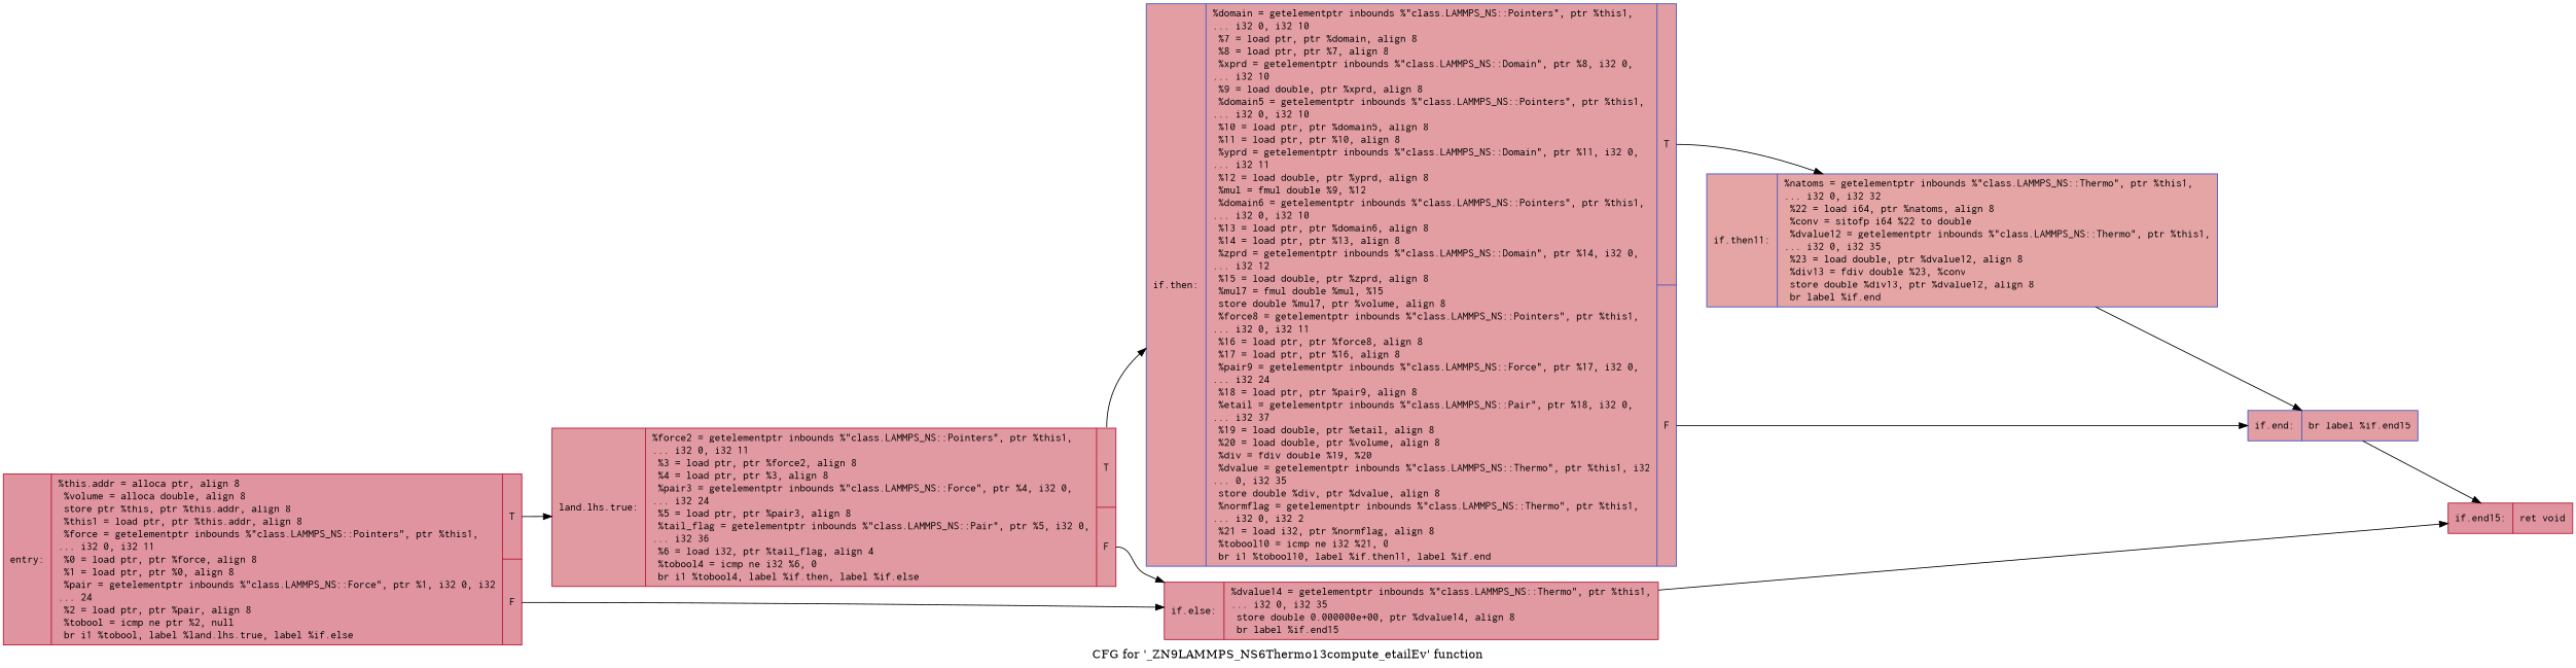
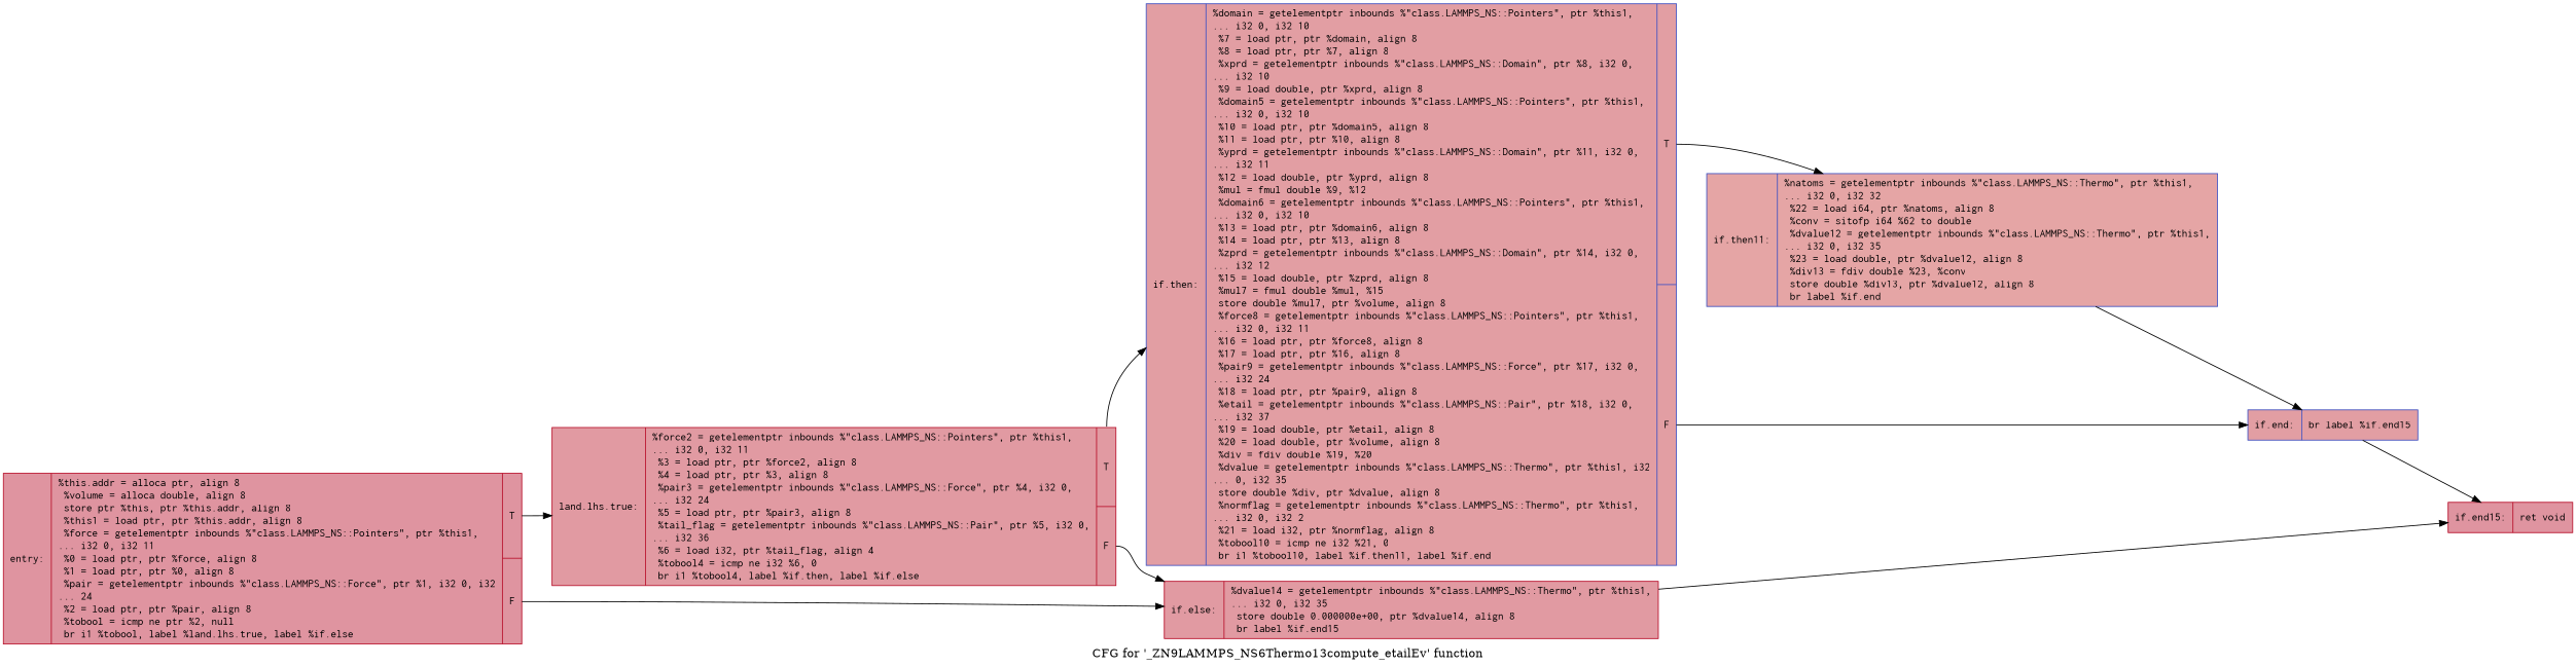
  digraph {
    label="CFG for '_ZN9LAMMPS_NS6Thermo13compute_etailEv' function"
    rankdir=LR
    node [color="#b70d28ff" fillcolor="#b70d2870" fontname=Courier shape=record style=filled]
    n1 [label="{entry:\l|  %this.addr = alloca ptr, align 8\l  %volume = alloca double, align 8\l  store ptr %this, ptr %this.addr, align 8\l  %this1 = load ptr, ptr %this.addr, align 8\l  %force = getelementptr inbounds %\"class.LAMMPS_NS::Pointers\", ptr %this1,\l... i32 0, i32 11\l  %0 = load ptr, ptr %force, align 8\l  %1 = load ptr, ptr %0, align 8\l  %pair = getelementptr inbounds %\"class.LAMMPS_NS::Force\", ptr %1, i32 0, i32\l... 24\l  %2 = load ptr, ptr %pair, align 8\l  %tobool = icmp ne ptr %2, null\l  br i1 %tobool, label %land.lhs.true, label %if.else\l|{<s0>T|<s1>F}}"]
    n2 [fillcolor="#bb1b2c70" label="{land.lhs.true:\l|  %force2 = getelementptr inbounds %\"class.LAMMPS_NS::Pointers\", ptr %this1,\l... i32 0, i32 11\l  %3 = load ptr, ptr %force2, align 8\l  %4 = load ptr, ptr %3, align 8\l  %pair3 = getelementptr inbounds %\"class.LAMMPS_NS::Force\", ptr %4, i32 0,\l... i32 24\l  %5 = load ptr, ptr %pair3, align 8\l  %tail_flag = getelementptr inbounds %\"class.LAMMPS_NS::Pair\", ptr %5, i32 0,\l... i32 36\l  %6 = load i32, ptr %tail_flag, align 4\l  %tobool4 = icmp ne i32 %6, 0\l  br i1 %tobool4, label %if.then, label %if.else\l|{<s0>T|<s1>F}}"]
    n3 [fillcolor="#bb1b2c70" label="{if.else:\l|  %dvalue14 = getelementptr inbounds %\"class.LAMMPS_NS::Thermo\", ptr %this1,\l... i32 0, i32 35\l  store double 0.000000e+00, ptr %dvalue14, align 8\l  br label %if.end15\l}"]
    n4 [color="#3d50c3ff" fillcolor="#be242e70" label="{if.then:\l|  %domain = getelementptr inbounds %\"class.LAMMPS_NS::Pointers\", ptr %this1,\l... i32 0, i32 10\l  %7 = load ptr, ptr %domain, align 8\l  %8 = load ptr, ptr %7, align 8\l  %xprd = getelementptr inbounds %\"class.LAMMPS_NS::Domain\", ptr %8, i32 0,\l... i32 10\l  %9 = load double, ptr %xprd, align 8\l  %domain5 = getelementptr inbounds %\"class.LAMMPS_NS::Pointers\", ptr %this1,\l... i32 0, i32 10\l  %10 = load ptr, ptr %domain5, align 8\l  %11 = load ptr, ptr %10, align 8\l  %yprd = getelementptr inbounds %\"class.LAMMPS_NS::Domain\", ptr %11, i32 0,\l... i32 11\l  %12 = load double, ptr %yprd, align 8\l  %mul = fmul double %9, %12\l  %domain6 = getelementptr inbounds %\"class.LAMMPS_NS::Pointers\", ptr %this1,\l... i32 0, i32 10\l  %13 = load ptr, ptr %domain6, align 8\l  %14 = load ptr, ptr %13, align 8\l  %zprd = getelementptr inbounds %\"class.LAMMPS_NS::Domain\", ptr %14, i32 0,\l... i32 12\l  %15 = load double, ptr %zprd, align 8\l  %mul7 = fmul double %mul, %15\l  store double %mul7, ptr %volume, align 8\l  %force8 = getelementptr inbounds %\"class.LAMMPS_NS::Pointers\", ptr %this1,\l... i32 0, i32 11\l  %16 = load ptr, ptr %force8, align 8\l  %17 = load ptr, ptr %16, align 8\l  %pair9 = getelementptr inbounds %\"class.LAMMPS_NS::Force\", ptr %17, i32 0,\l... i32 24\l  %18 = load ptr, ptr %pair9, align 8\l  %etail = getelementptr inbounds %\"class.LAMMPS_NS::Pair\", ptr %18, i32 0,\l... i32 37\l  %19 = load double, ptr %etail, align 8\l  %20 = load double, ptr %volume, align 8\l  %div = fdiv double %19, %20\l  %dvalue = getelementptr inbounds %\"class.LAMMPS_NS::Thermo\", ptr %this1, i32\l... 0, i32 35\l  store double %div, ptr %dvalue, align 8\l  %normflag = getelementptr inbounds %\"class.LAMMPS_NS::Thermo\", ptr %this1,\l... i32 0, i32 2\l  %21 = load i32, ptr %normflag, align 8\l  %tobool10 = icmp ne i32 %21, 0\l  br i1 %tobool10, label %if.then11, label %if.end\l|{<s0>T|<s1>F}}"]
    n5 [label="{if.end15:\l|  ret void\l}"]
-   n6 [color="#3d50c3ff" fillcolor="#c5333470" label="{if.then11:\l|  %natoms = getelementptr inbounds %\"class.LAMMPS_NS::Thermo\", ptr %this1,\l... i32 0, i32 32\l  %22 = load i64, ptr %natoms, align 8\l  %conv = sitofp i64 %22 to double\l  %dvalue12 = getelementptr inbounds %\"class.LAMMPS_NS::Thermo\", ptr %this1,\l... i32 0, i32 35\l  %23 = load double, ptr %dvalue12, align 8\l  %div13 = fdiv double %23, %conv\l  store double %div13, ptr %dvalue12, align 8\l  br label %if.end\l}"]
+   n6 [color="#3d50c3ff" fillcolor="#c5333470" label="{if.then11:\l|  %natoms = getelementptr inbounds %\"class.LAMMPS_NS::Thermo\", ptr %this1,\l... i32 0, i32 32\l  %22 = load i64, ptr %natoms, align 8\l  %conv = sitofp i64 %62 to double\l  %dvalue12 = getelementptr inbounds %\"class.LAMMPS_NS::Thermo\", ptr %this1,\l... i32 0, i32 35\l  %23 = load double, ptr %dvalue12, align 8\l  %div13 = fdiv double %23, %conv\l  store double %div13, ptr %dvalue12, align 8\l  br label %if.end\l}"]
    n7 [color="#3d50c3ff" fillcolor="#be242e70" label="{if.end:\l|  br label %if.end15\l}"]
    n1 -> n2 [tailport=s0]
    n1 -> n3 [tailport=s1]
    n2 -> n3 [tailport=s1]
    n2 -> n4 [tailport=s0]
    n3 -> n5
    n4 -> n6 [tailport=s0]
    n4 -> n7 [tailport=s1]
    n6 -> n7
    n7 -> n5
  }
